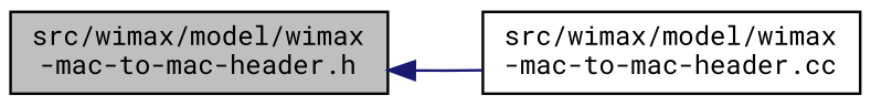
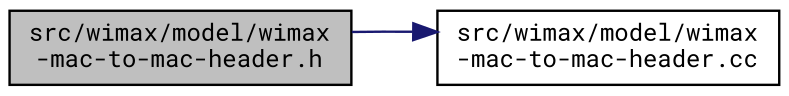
  digraph {
    rankdir=LR
    fontname="Roboto Mono"
    node [color=black fontname="Roboto Mono" fontsize=10 shape=record style=filled]
    n1 [fillcolor=grey75 fontcolor=black height=0.2 label="src/wimax/model/wimax\l-mac-to-mac-header.h" width=0.4]
    n2 [fillcolor=white height=0.2 label="src/wimax/model/wimax\l-mac-to-mac-header.cc" width=0.4]
-   n1 -> n2 [color=midnightblue dir=back fontname="Roboto Mono" fontsize=10 labelfontname=Helvetica labelfontsize=10 style=solid]
+   n2 -> n1 [color=midnightblue dir=back fontname="Roboto Mono" fontsize=10 labelfontname=Helvetica labelfontsize=10 style=solid]
  }
